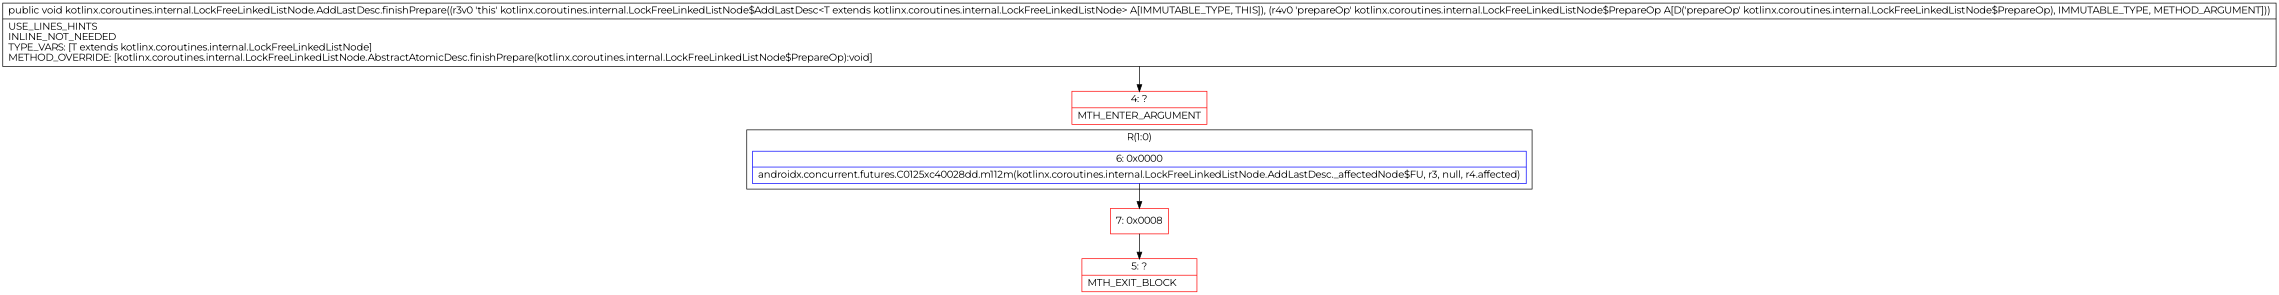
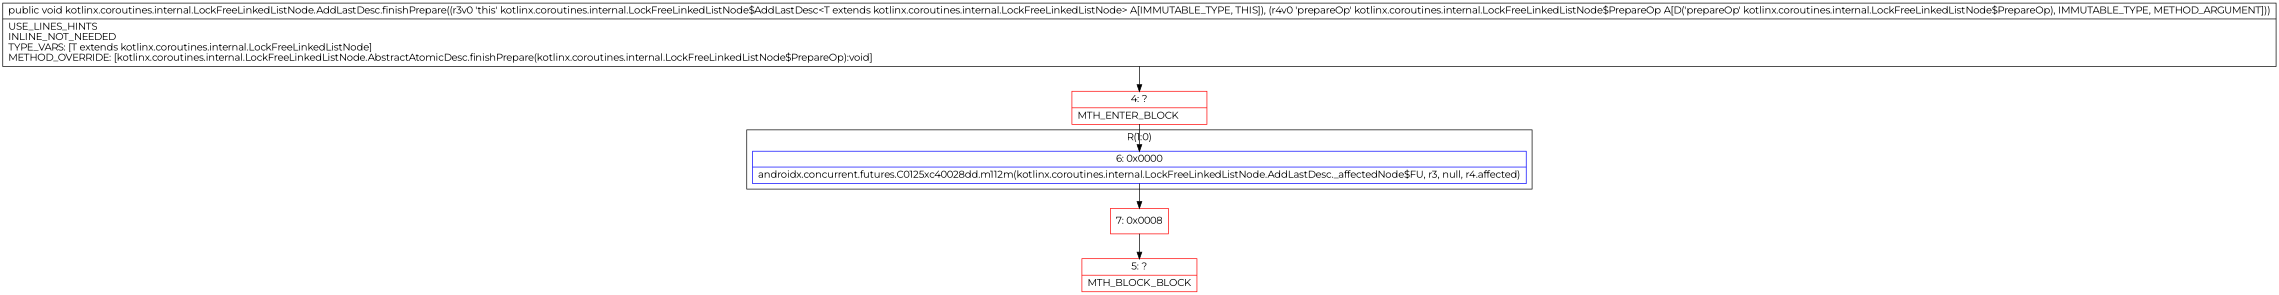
  digraph {
    fontname=Montserrat
    node [color=red fontname=Montserrat shape=record]
    edge [fontname=Montserrat]
    n1 [color=blue label="{6\:\ 0x0000|androidx.concurrent.futures.C0125xc40028dd.m112m(kotlinx.coroutines.internal.LockFreeLinkedListNode.AddLastDesc._affectedNode$FU, r3, null, r4.affected)\l}"]
    n2 [label="{7\:\ 0x0008}"]
-   n3 [label="{5\:\ ?|MTH_EXIT_BLOCK\l}"]
-   n4 [label="{4\:\ ?|MTH_ENTER_ARGUMENT\l}"]
+   n3 [label="{5\:\ ?|MTH_BLOCK_BLOCK\l}"]
+   n4 [label="{4\:\ ?|MTH_ENTER_BLOCK\l}"]
    n5 [label="{public void kotlinx.coroutines.internal.LockFreeLinkedListNode.AddLastDesc.finishPrepare((r3v0 'this' kotlinx.coroutines.internal.LockFreeLinkedListNode$AddLastDesc\<T extends kotlinx.coroutines.internal.LockFreeLinkedListNode\> A[IMMUTABLE_TYPE, THIS]), (r4v0 'prepareOp' kotlinx.coroutines.internal.LockFreeLinkedListNode$PrepareOp A[D('prepareOp' kotlinx.coroutines.internal.LockFreeLinkedListNode$PrepareOp), IMMUTABLE_TYPE, METHOD_ARGUMENT]))  | USE_LINES_HINTS\lINLINE_NOT_NEEDED\lTYPE_VARS: [T extends kotlinx.coroutines.internal.LockFreeLinkedListNode]\lMETHOD_OVERRIDE: [kotlinx.coroutines.internal.LockFreeLinkedListNode.AbstractAtomicDesc.finishPrepare(kotlinx.coroutines.internal.LockFreeLinkedListNode$PrepareOp):void]\l}" color=""]
    subgraph cluster_1 {
      label="R(1:0)"
      n1
    }
    n1 -> n2
    n2 -> n3
+   n4 -> n1
    n5 -> n4
  }
